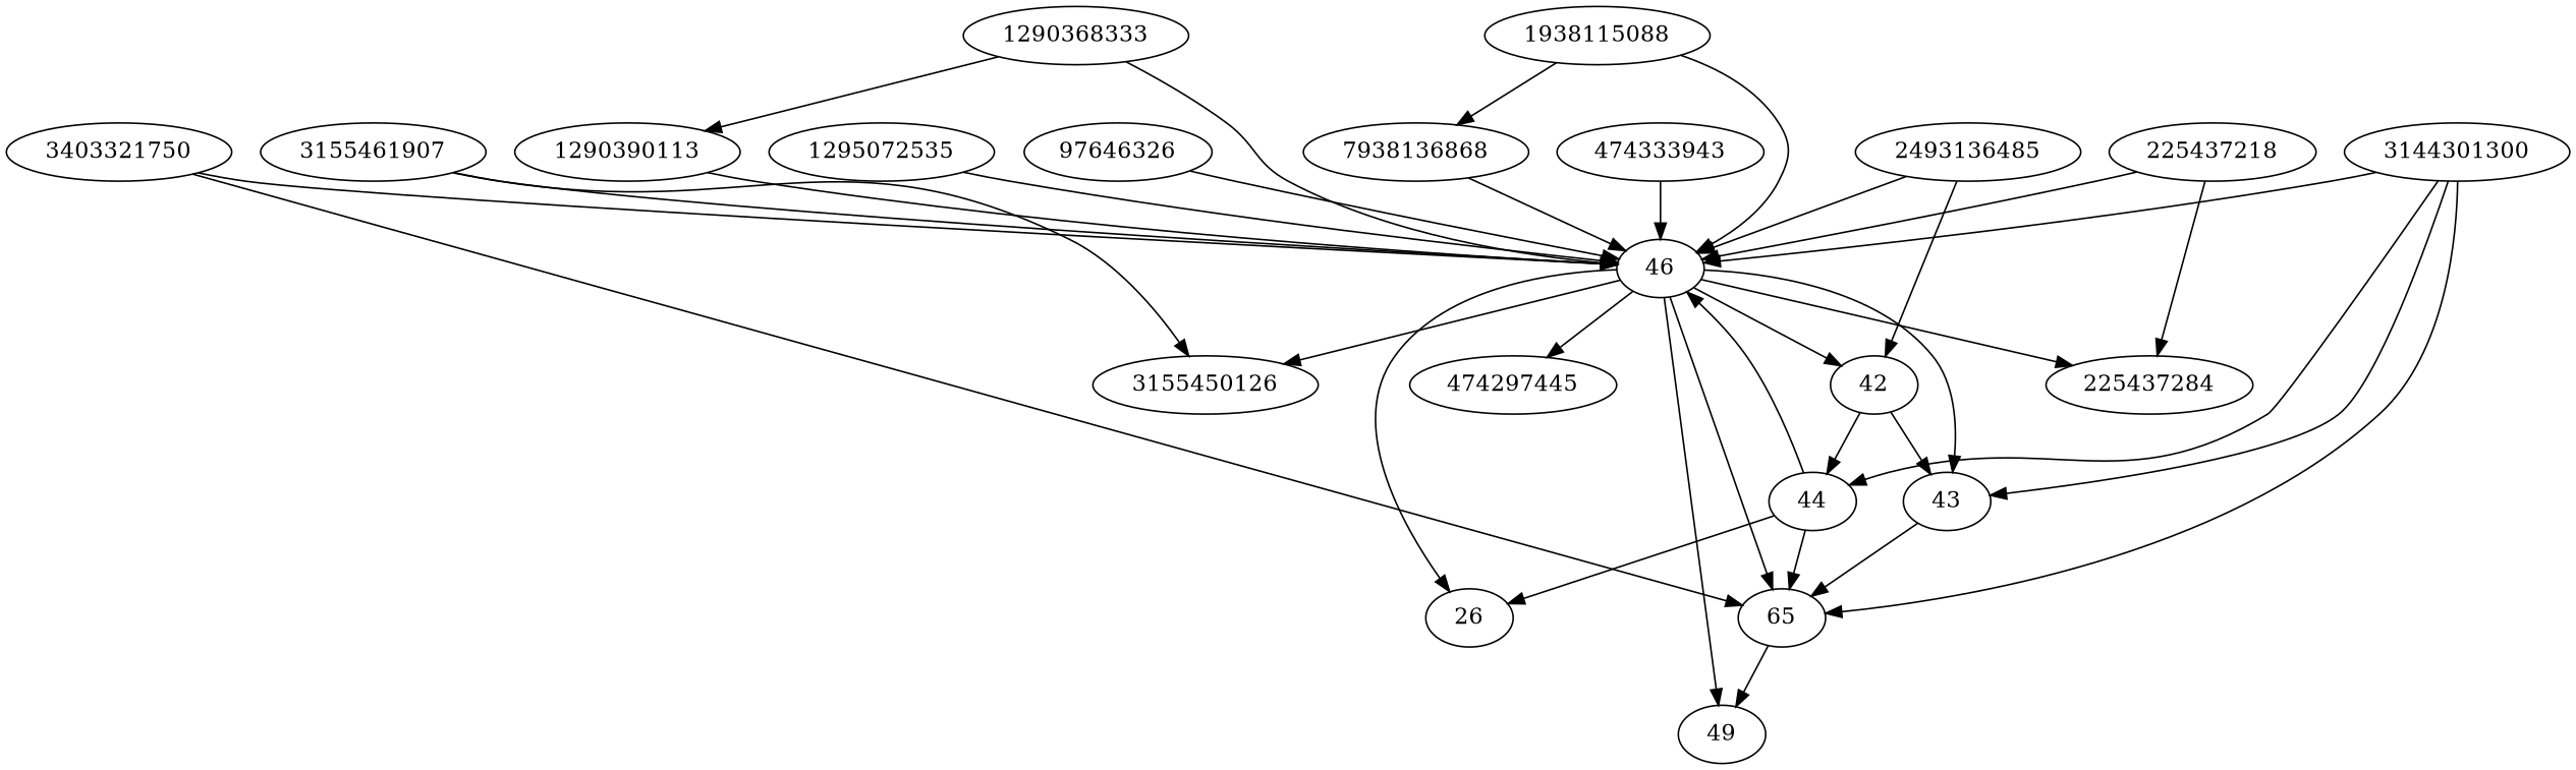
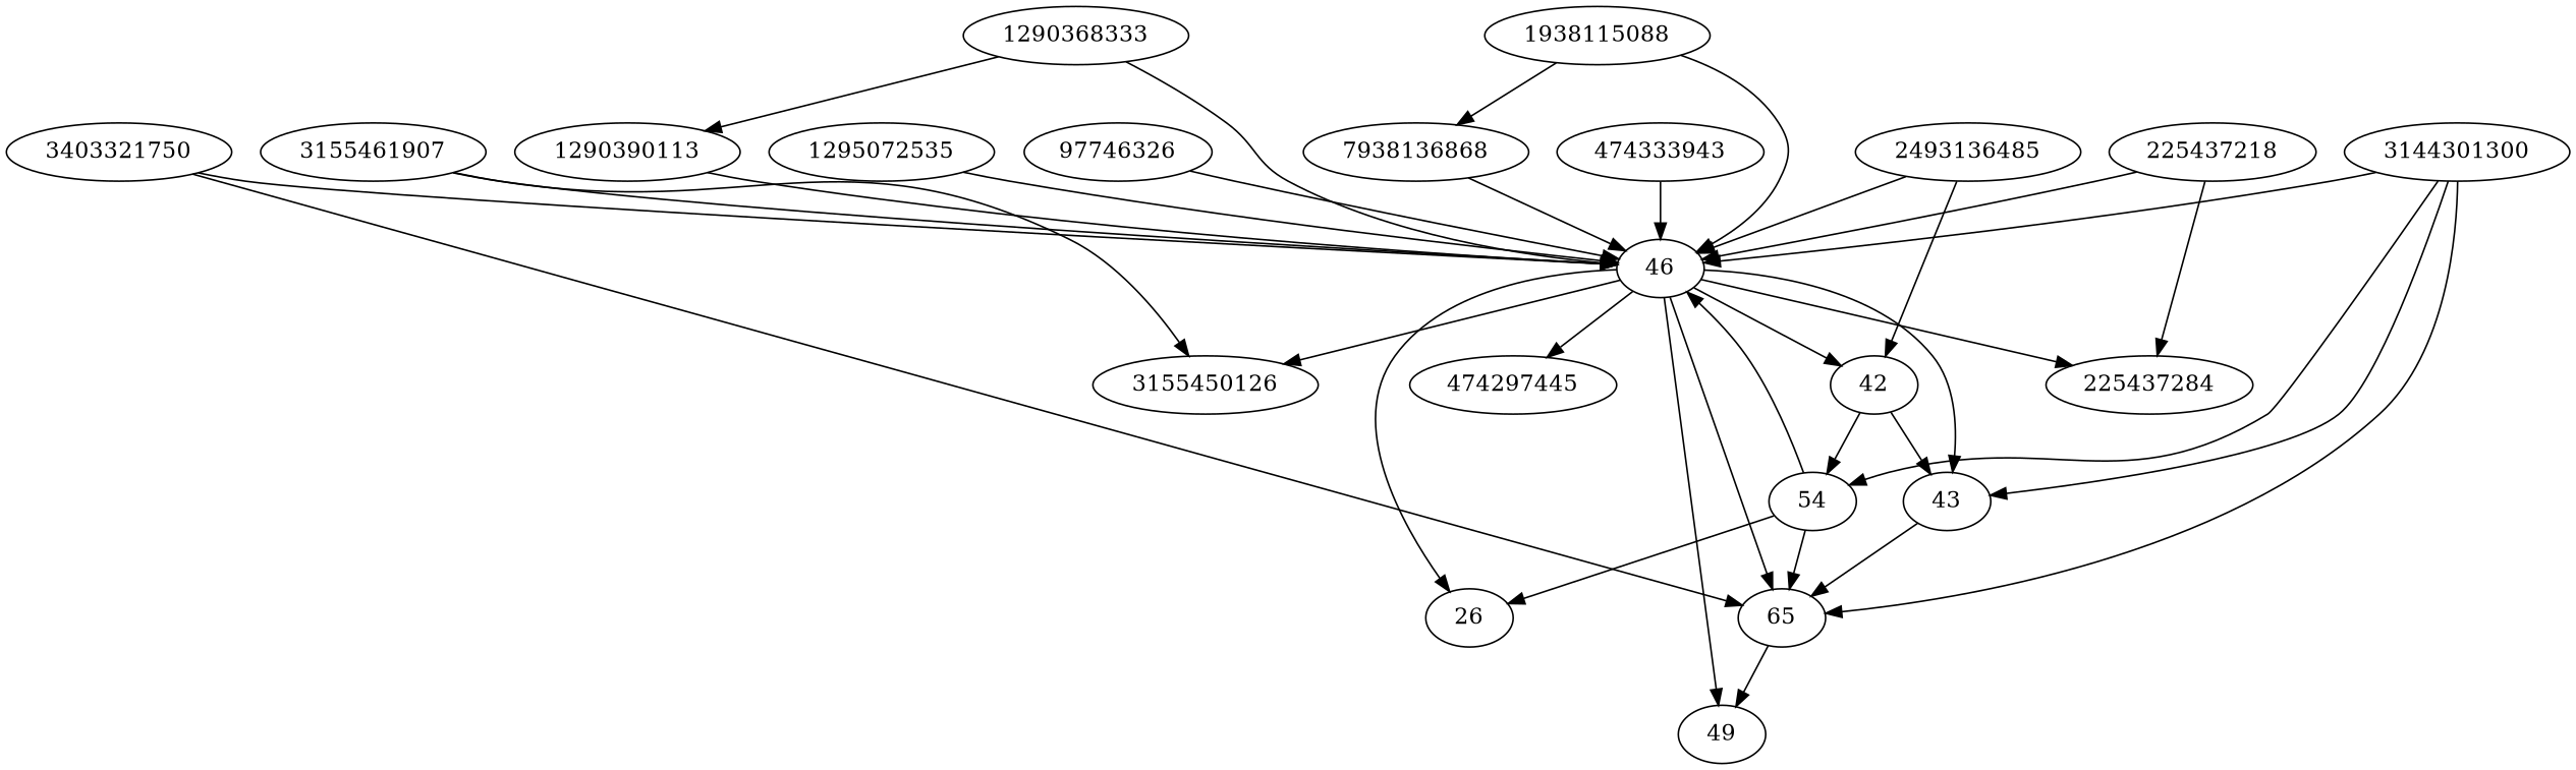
  strict digraph {
    n1 [label=7938136868]
    1938115088
    46
    3155450126
    n5 [label=65]
    225437284
    n7 [label=42]
    43
    26
    49
    474297445
    3155461907
    3403321750
    1295072535
-   97746326 [label=97646326]
+   97746326
    225437218
-   44
+   44 [label=54]
    1290368333
    1290390113
    2493136485
    3144301300
    474333943
    n1 -> 46
    1938115088 -> n1
    1938115088 -> 46
    46 -> 3155450126
    46 -> n5
    46 -> 225437284
    46 -> n7
    46 -> 43
    46 -> 26
    46 -> 49
    46 -> 474297445
    n5 -> 49
    n7 -> 43
    n7 -> 44
    43 -> n5
    3155461907 -> 46
    3155461907 -> 3155450126
    3403321750 -> 46
    3403321750 -> n5
    1295072535 -> 46
    97746326 -> 46
    225437218 -> 46
    225437218 -> 225437284
    44 -> 46
    44 -> n5
    44 -> 26
    1290368333 -> 46
    1290368333 -> 1290390113
    1290390113 -> 46
    2493136485 -> 46
    2493136485 -> n7
    3144301300 -> 46
    3144301300 -> n5
    3144301300 -> 43
    3144301300 -> 44
    474333943 -> 46
  }
